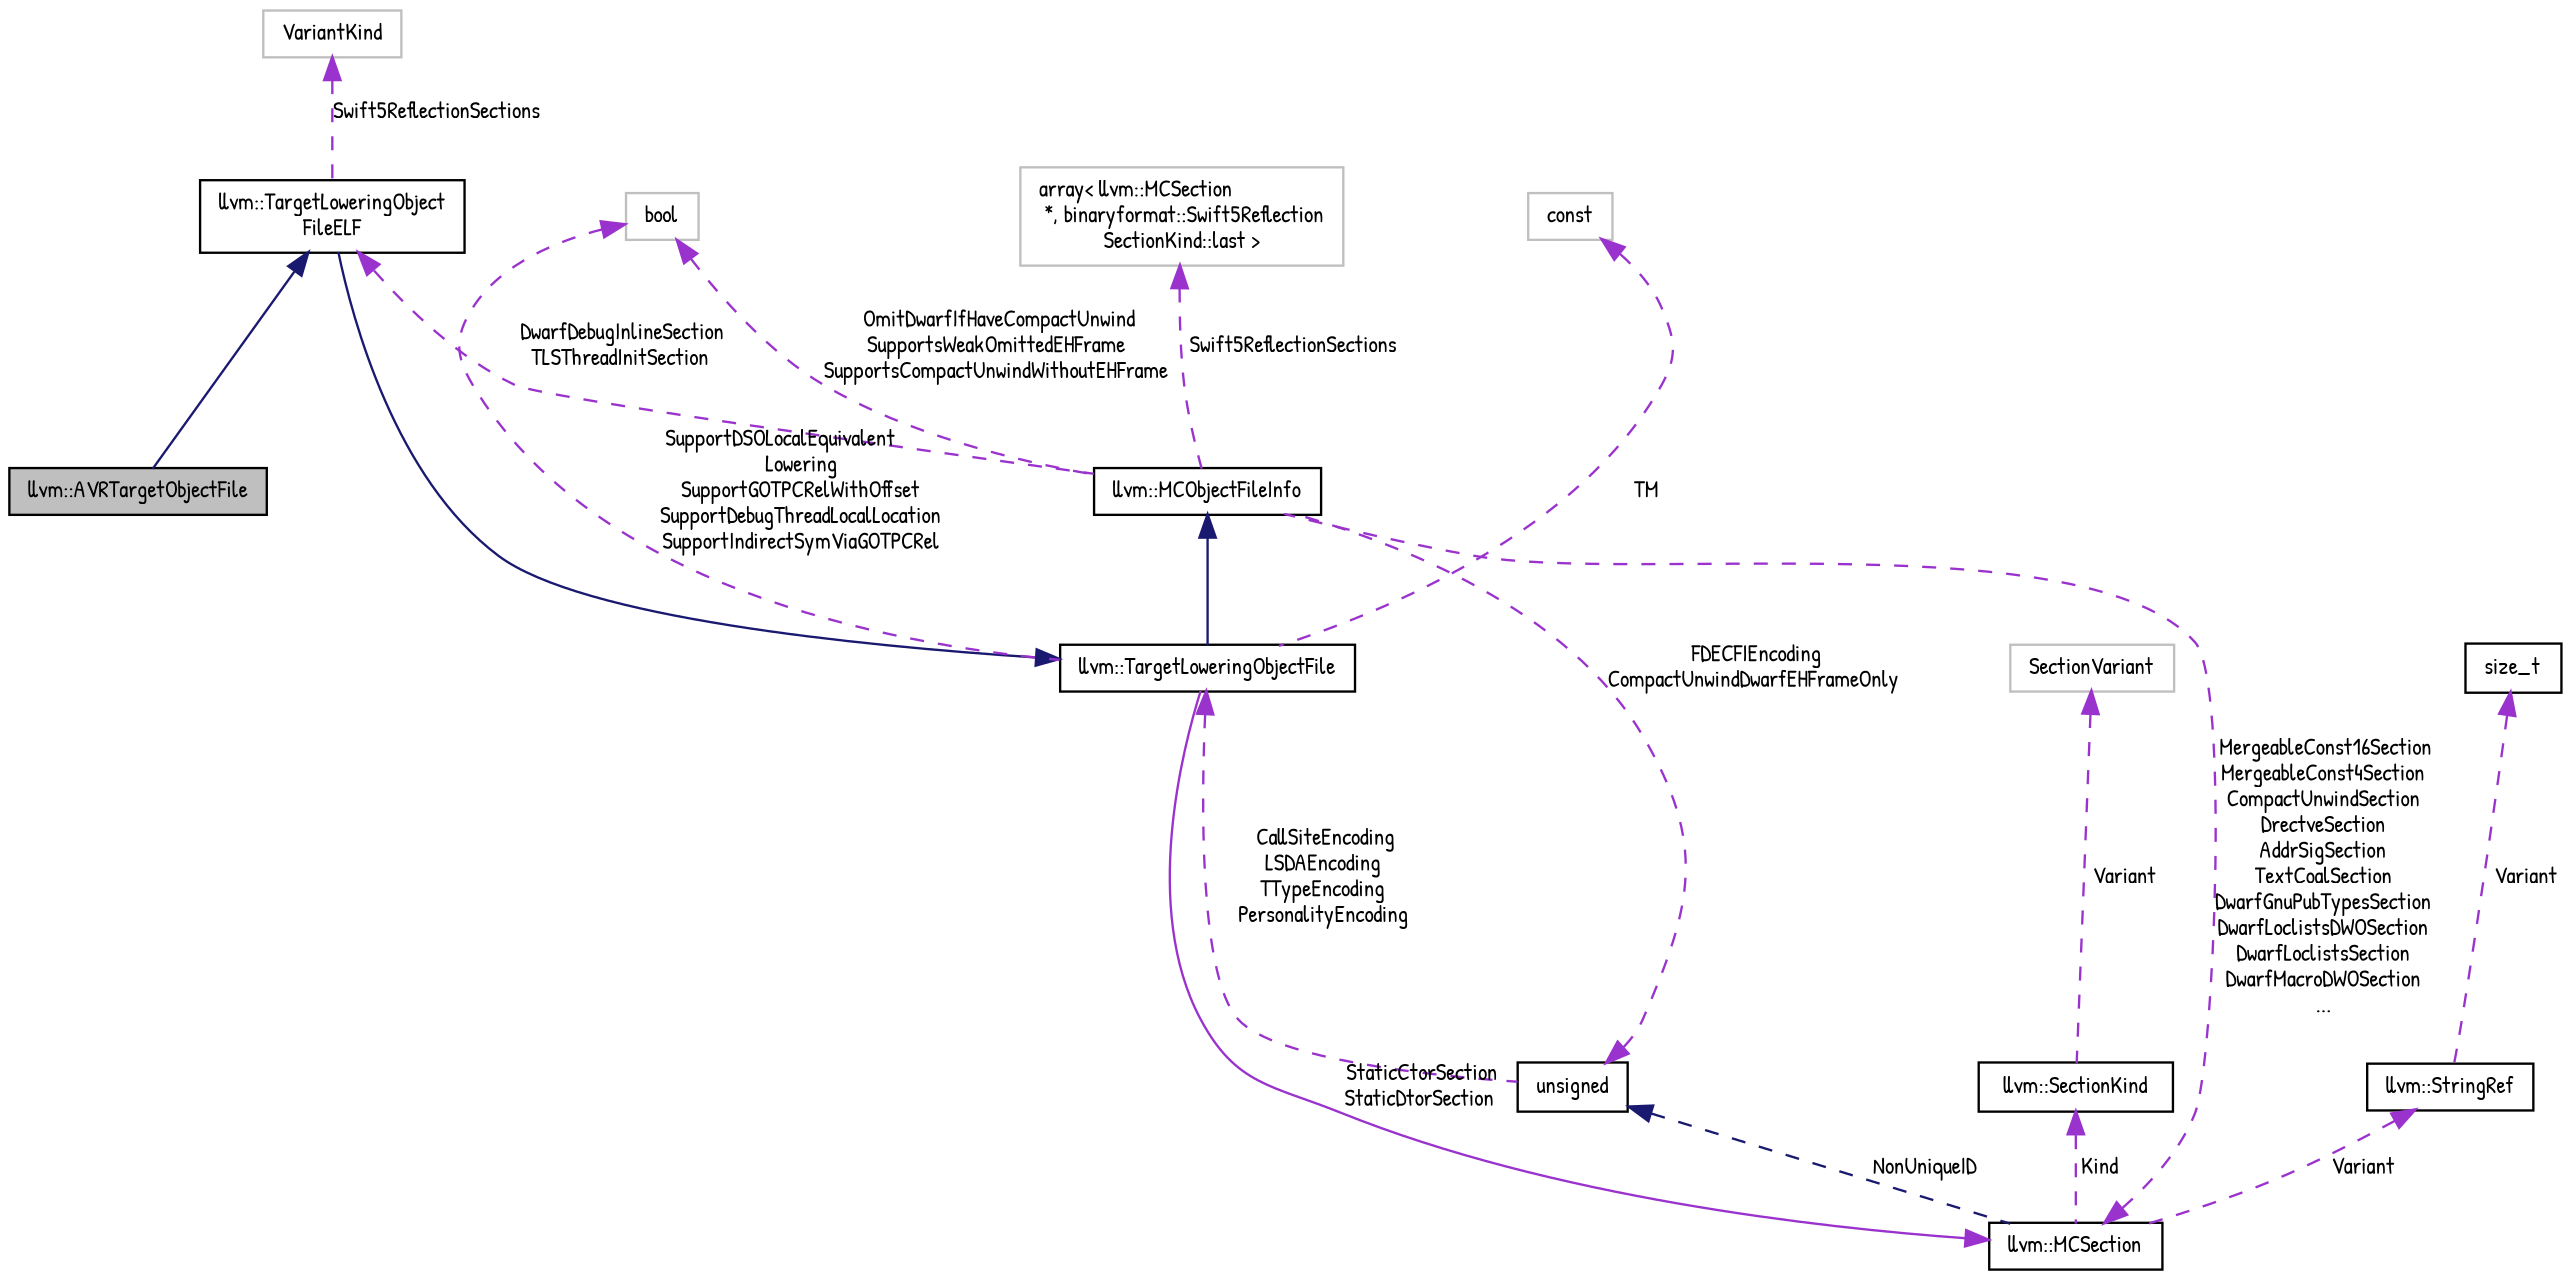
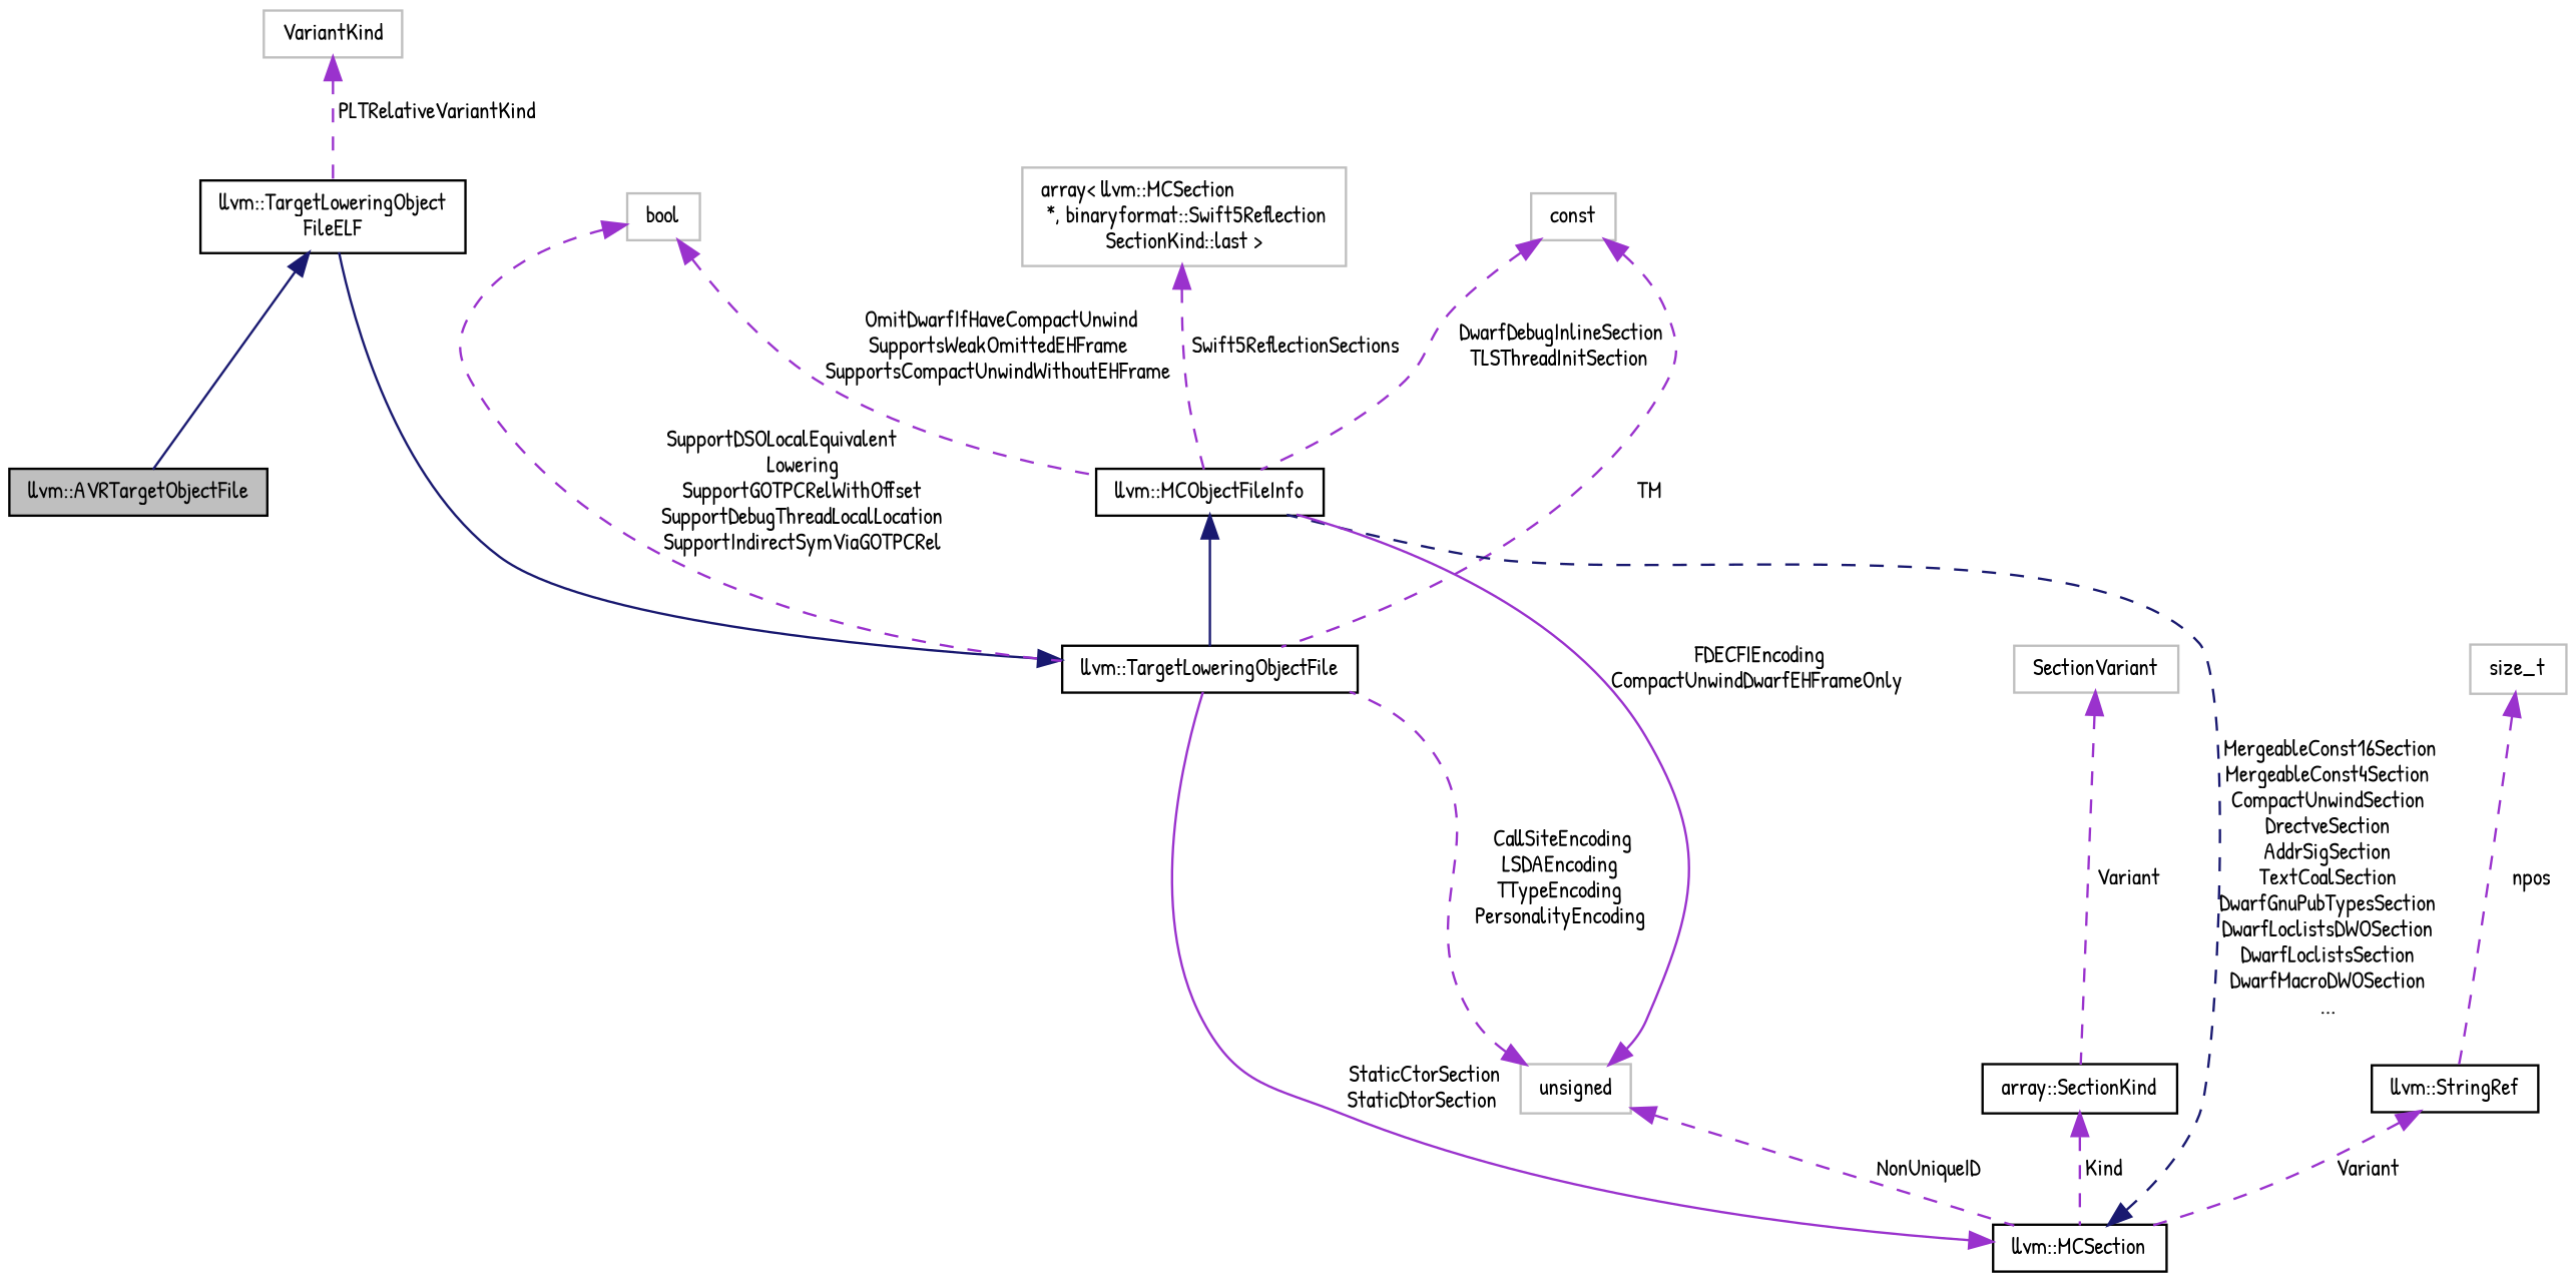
  digraph {
    fontname="Patrick Hand"
    node [color=black fontname="Patrick Hand" fontsize=10 shape=record]
    edge [color=darkorchid3 dir=back fontname="Patrick Hand" fontsize=10 labelfontname=Helvetica labelfontsize=10 style=dashed]
    n1 [fillcolor=grey75 fontcolor=black height=0.2 label="llvm::AVRTargetObjectFile" style=filled width=0.4]
    n2 [height=0.2 label="llvm::TargetLoweringObject\lFileELF" width=0.4]
    n3 [height=0.2 label="llvm::TargetLoweringObjectFile" width=0.4]
    n4 [height=0.2 label="llvm::MCObjectFileInfo" width=0.4]
    n5 [color=grey75 height=0.2 label="array\< llvm::MCSection\l *, binaryformat::Swift5Reflection\lSectionKind::last \>" width=0.4]
    n6 [color=grey75 height=0.2 label=bool width=0.4]
    n7 [color=grey75 height=0.2 label=const width=0.4]
    n8 [height=0.2 label="llvm::MCSection" width=0.4]
-   n9 [height=0.2 label="llvm::SectionKind" width=0.4]
+   n9 [height=0.2 label="array::SectionKind" width=0.4]
    n10 [color=grey75 height=0.2 label=SectionVariant width=0.4]
-   n11 [height=0.2 label=unsigned width=0.4]
+   n11 [color=grey75 height=0.2 label=unsigned width=0.4]
    n12 [height=0.2 label="llvm::StringRef" width=0.4]
-   n13 [height=0.2 label=size_t width=0.4]
+   n13 [color=grey75 height=0.2 label=size_t width=0.4]
    n14 [color=grey75 height=0.2 label=VariantKind width=0.4]
    n2 -> n1 [color=midnightblue style=solid]
    n3 -> n2 [color=midnightblue style=solid]
    n4 -> n3 [color=midnightblue style=solid]
    n5 -> n4 [label=" Swift5ReflectionSections"]
    n6 -> n3 [label=" SupportDSOLocalEquivalent\lLowering\nSupportGOTPCRelWithOffset\nSupportDebugThreadLocalLocation\nSupportIndirectSymViaGOTPCRel"]
    n6 -> n4 [label=" OmitDwarfIfHaveCompactUnwind\nSupportsWeakOmittedEHFrame\nSupportsCompactUnwindWithoutEHFrame"]
    n7 -> n3 [label=" TM"]
-   n2 -> n4 [label=" DwarfDebugInlineSection\nTLSThreadInitSection"]
+   n7 -> n4 [label=" DwarfDebugInlineSection\nTLSThreadInitSection"]
    n8 -> n3 [label=" StaticCtorSection\nStaticDtorSection" style=solid]
-   n8 -> n4 [label=" MergeableConst16Section\nMergeableConst4Section\nCompactUnwindSection\nDrectveSection\nAddrSigSection\nTextCoalSection\nDwarfGnuPubTypesSection\nDwarfLoclistsDWOSection\nDwarfLoclistsSection\nDwarfMacroDWOSection\n..."]
+   n8 -> n4 [color=midnightblue label=" MergeableConst16Section\nMergeableConst4Section\nCompactUnwindSection\nDrectveSection\nAddrSigSection\nTextCoalSection\nDwarfGnuPubTypesSection\nDwarfLoclistsDWOSection\nDwarfLoclistsSection\nDwarfMacroDWOSection\n..."]
    n9 -> n8 [label=" Kind"]
    n10 -> n9 [label=" Variant"]
-   n3 -> n11 [label=" CallSiteEncoding\nLSDAEncoding\nTTypeEncoding\nPersonalityEncoding"]
-   n11 -> n4 [label=" FDECFIEncoding\nCompactUnwindDwarfEHFrameOnly"]
-   n11 -> n8 [color=midnightblue label=" NonUniqueID"]
+   n11 -> n3 [label=" CallSiteEncoding\nLSDAEncoding\nTTypeEncoding\nPersonalityEncoding"]
+   n11 -> n4 [label=" FDECFIEncoding\nCompactUnwindDwarfEHFrameOnly" style=solid]
+   n11 -> n8 [label=" NonUniqueID"]
    n12 -> n8 [label=" Variant"]
-   n13 -> n12 [label=" Variant"]
-   n14 -> n2 [label=" Swift5ReflectionSections"]
+   n13 -> n12 [label=" npos"]
+   n14 -> n2 [label=" PLTRelativeVariantKind"]
  }
